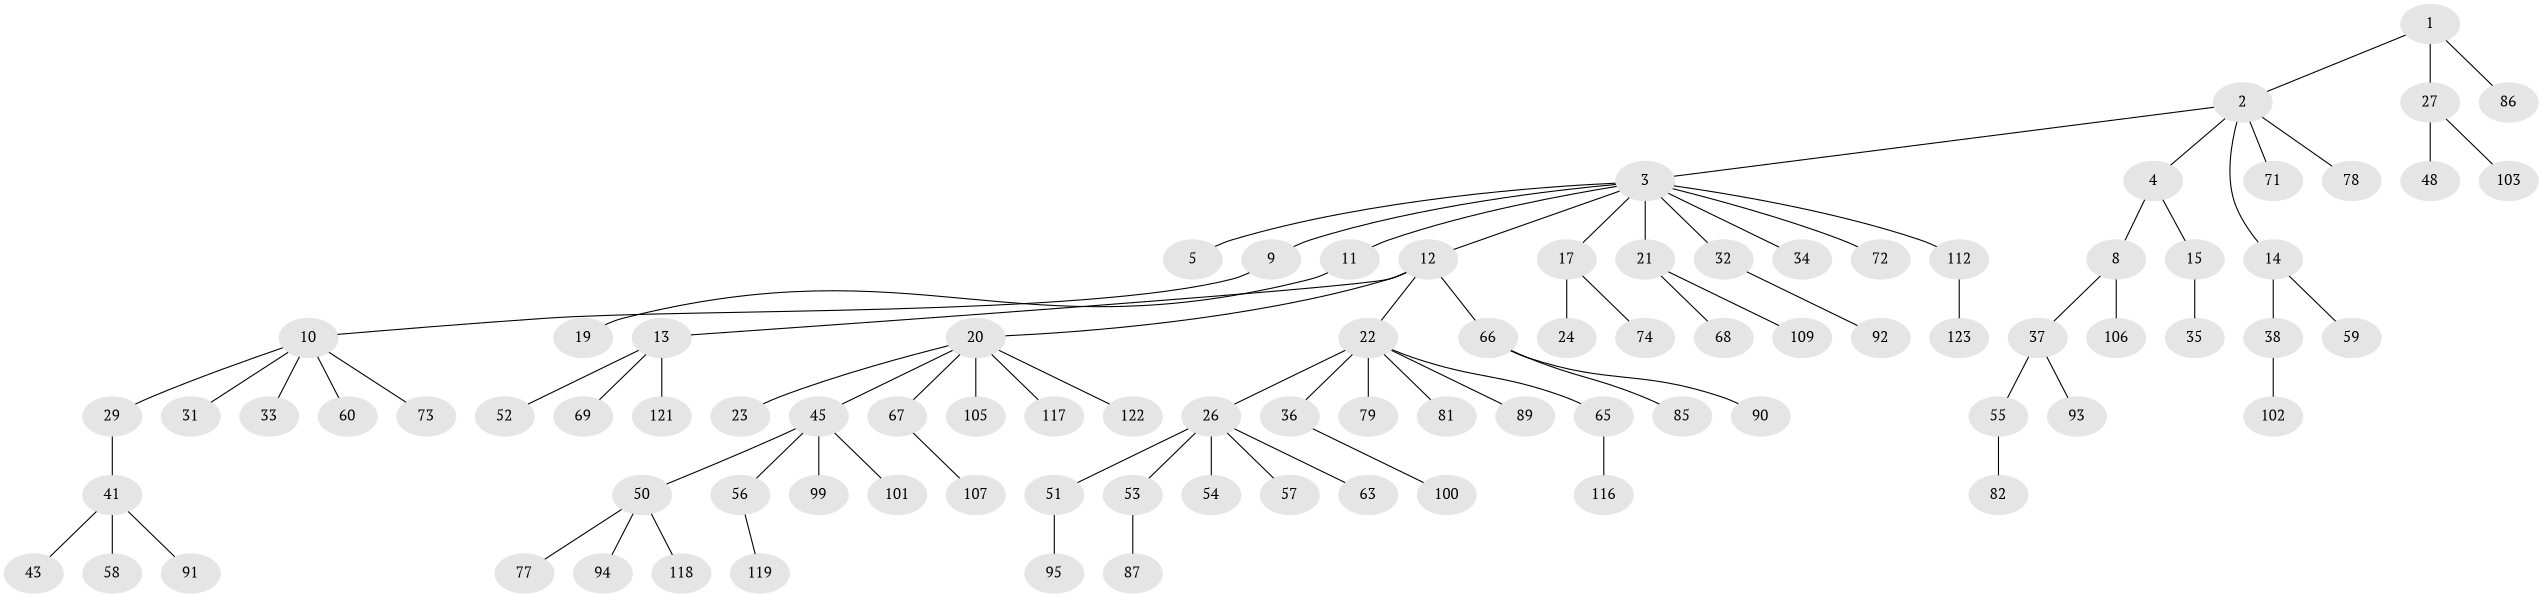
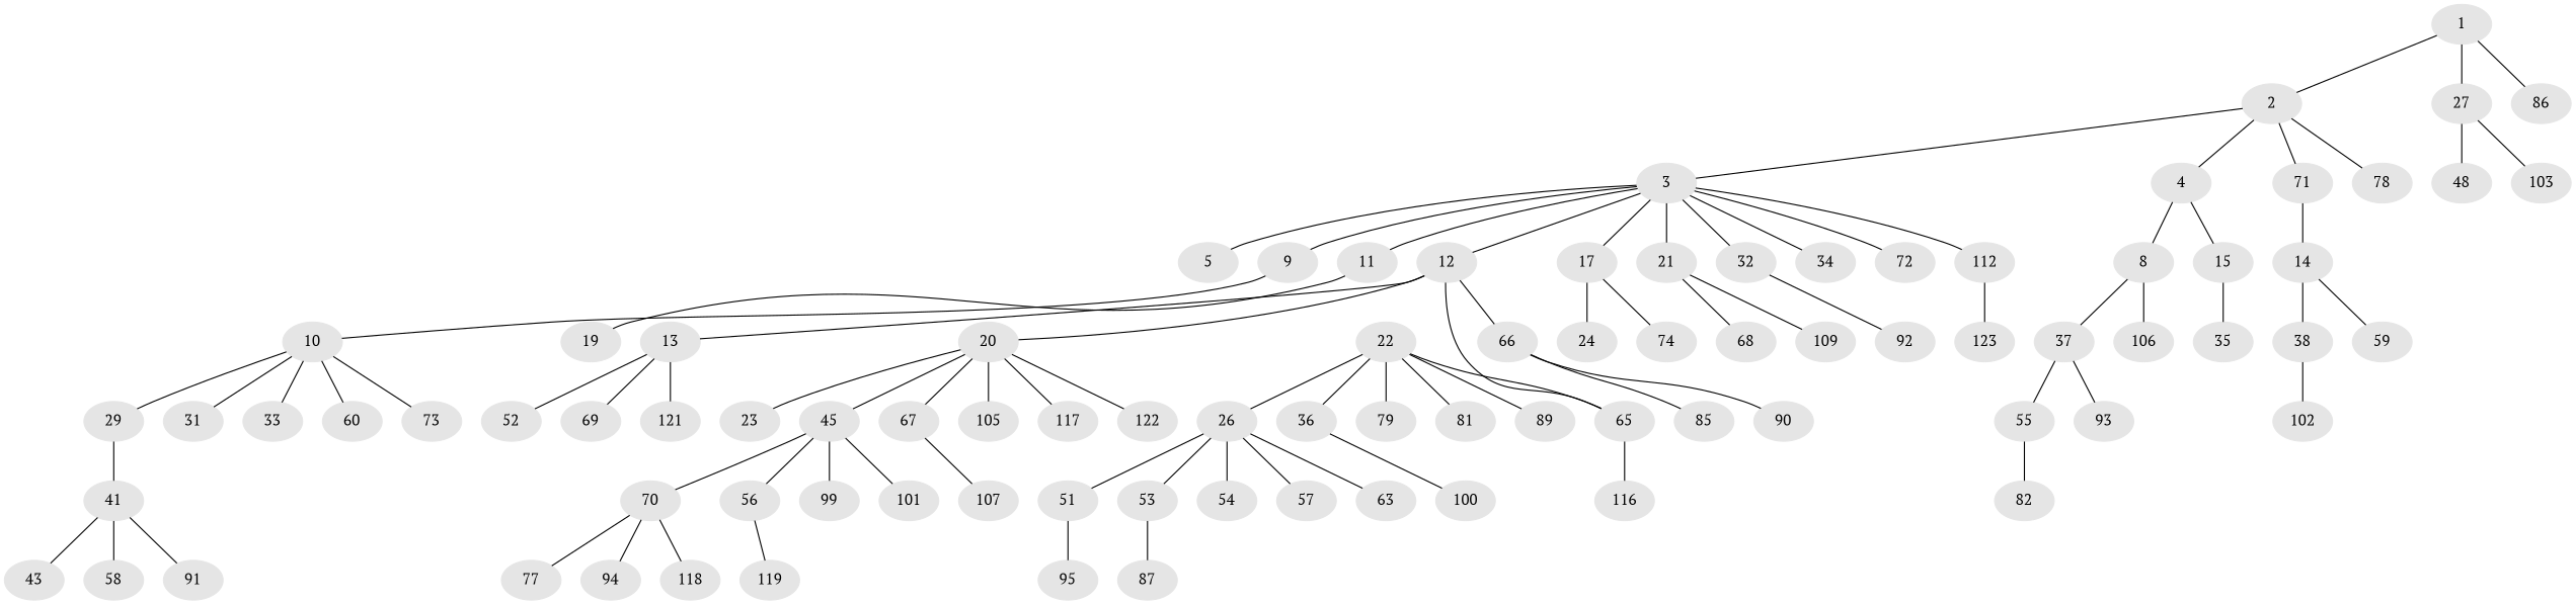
  graph {
    fontname="PT Serif"
    node [color=gray90 fontname="PT Serif" style=filled]
    edge [fontname="PT Serif"]
    1 [super="+46"]
    2 [super="+7"]
    27 [super="+30"]
    86
    3 [super="+6"]
    4 [super="+42"]
    14
    71
    78
    48
    103
    5
    9
    11 [super="+98"]
    12 [super="+18"]
    17 [super="+70"]
    21 [super="+97"]
    32
    34
    72
    112
    8
    15
    38 [super="+40"]
    59
    10 [super="+16"]
    19
    13 [super="+47"]
    20 [super="+28"]
    22 [super="+25"]
    66 [super="+84"]
    24
    74
    68
    109 [super="+115"]
    92
    123
    37 [super="+44"]
    106 [super="+113"]
    35 [super="+80"]
    55 [super="+64"]
    93
    29 [super="+39"]
    31
    33
    60
    73
    41 [super="+111"]
    52
    69 [super="+75"]
    121
    23 [super="+88"]
    45 [super="+108"]
    67 [super="+110"]
    105
    117
    122
    26 [super="+49"]
    36
    65 [super="+104"]
    79
    81
    89 [super="+124"]
    85
    90
    102
-   50 [super="+96"]
+   50 [super="+96" label=70]
    56
    99
    101
    107
    51 [super="+83"]
    53 [super="+62"]
    54 [super="+76"]
    57 [super="+61"]
    63 [super="+114"]
    100
    116
    95 [super="+125"]
    87
    43
    58
    91
    82
    77
    94
    118 [super="+120"]
    119
    1 -- 2
    1 -- 27
    1 -- 86
    2 -- 3
    2 -- 4
-   2 -- 14
+   71 -- 14
    2 -- 71
    2 -- 78
    27 -- 48
    27 -- 103
    3 -- 5
    3 -- 9
    3 -- 11
    3 -- 12
    3 -- 17
    3 -- 21
    3 -- 32
    3 -- 34
    3 -- 72
    3 -- 112
    4 -- 8
    4 -- 15
    14 -- 38
    14 -- 59
    9 -- 10
    11 -- 19
    12 -- 13
    12 -- 20
-   12 -- 22
+   12 -- 65
    12 -- 66
    17 -- 24
    17 -- 74
    21 -- 68
    21 -- 109
    32 -- 92
    112 -- 123
    8 -- 37
    8 -- 106
    15 -- 35
    38 -- 102
    10 -- 29
    10 -- 31
    10 -- 33
    10 -- 60
    10 -- 73
    13 -- 52
    13 -- 69
    13 -- 121
    20 -- 23
    20 -- 45
    20 -- 67
    20 -- 105
    20 -- 117
    20 -- 122
    22 -- 26
    22 -- 36
    22 -- 65
    22 -- 79
    22 -- 81
    22 -- 89
    66 -- 85
    66 -- 90
    37 -- 55
    37 -- 93
    55 -- 82
    29 -- 41
    41 -- 43
    41 -- 58
    41 -- 91
    45 -- 50
    45 -- 56
    45 -- 99
    45 -- 101
    67 -- 107
    26 -- 51
    26 -- 53
    26 -- 54
    26 -- 57
    26 -- 63
    36 -- 100
    65 -- 116
    50 -- 77
    50 -- 94
    50 -- 118
    56 -- 119
    51 -- 95
    53 -- 87
  }
